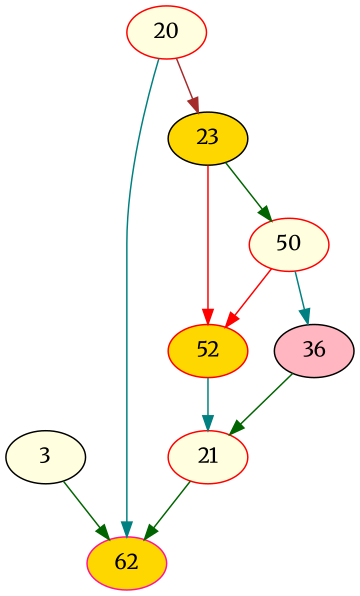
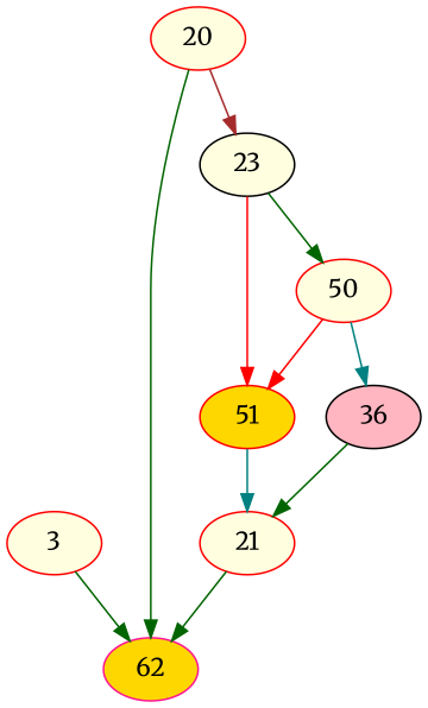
  strict digraph {
    fontname=Merriweather
    node [color=red fillcolor=lightyellow fontname=Merriweather style=filled]
    edge [color=darkgreen cond=false fontname=Merriweather]
-   3 [color=black entry=true]
+   3 [entry=true]
    62 [color=deeppink fillcolor=gold]
    20
-   23 [color=black fillcolor=gold]
+   23 [color=black]
    n5 [label=50]
-   52 [fillcolor=gold]
+   52 [fillcolor=gold label=51]
    36 [color=black fillcolor=lightpink]
    n8 [label=21]
    3 -> 62
-   20 -> 62 [color=teal]
+   20 -> 62
    20 -> 23 [color=brown cond=true]
    23 -> n5 [cond=true]
    23 -> 52 [color=red]
    n5 -> 52 [color=red]
    n5 -> 36 [color=teal cond=true]
    52 -> n8 [color=teal cond=""]
    36 -> n8 [cond=""]
    n8 -> 62 [cond=""]
  }
